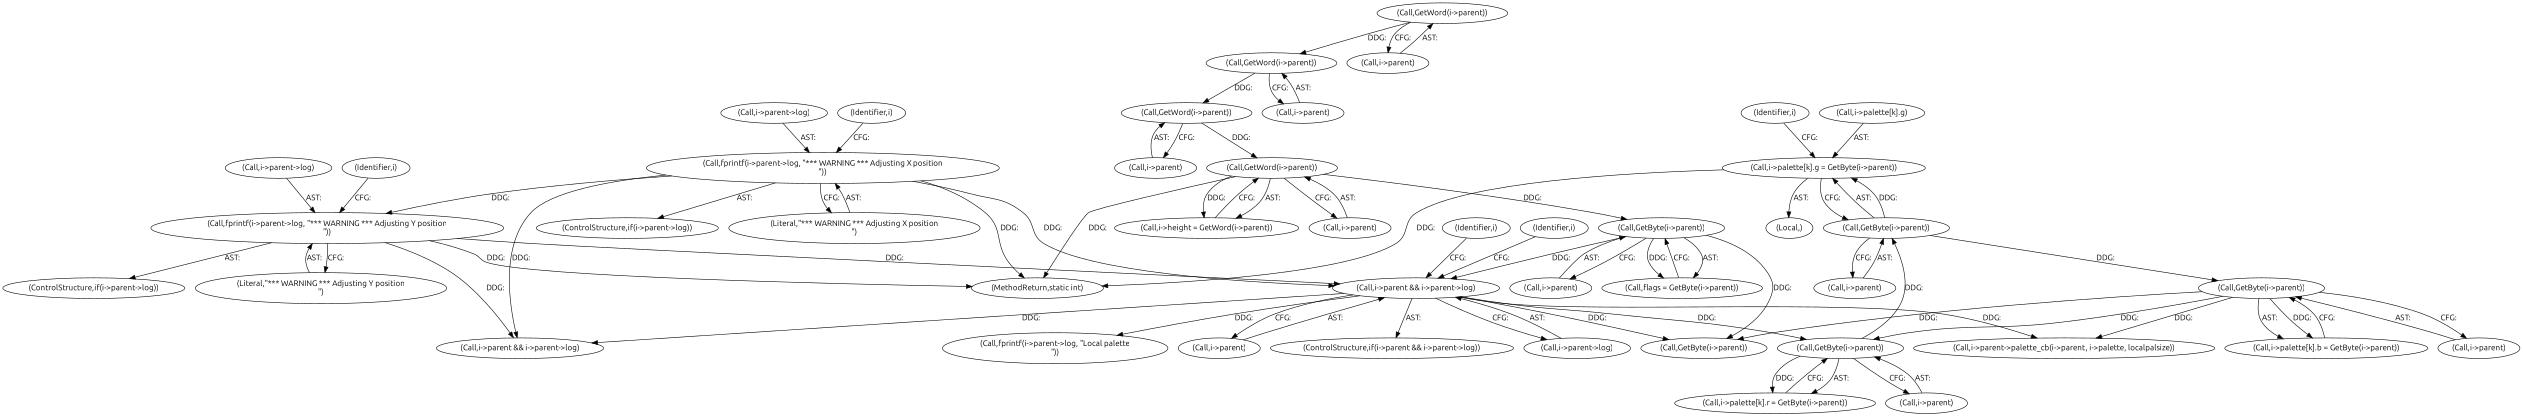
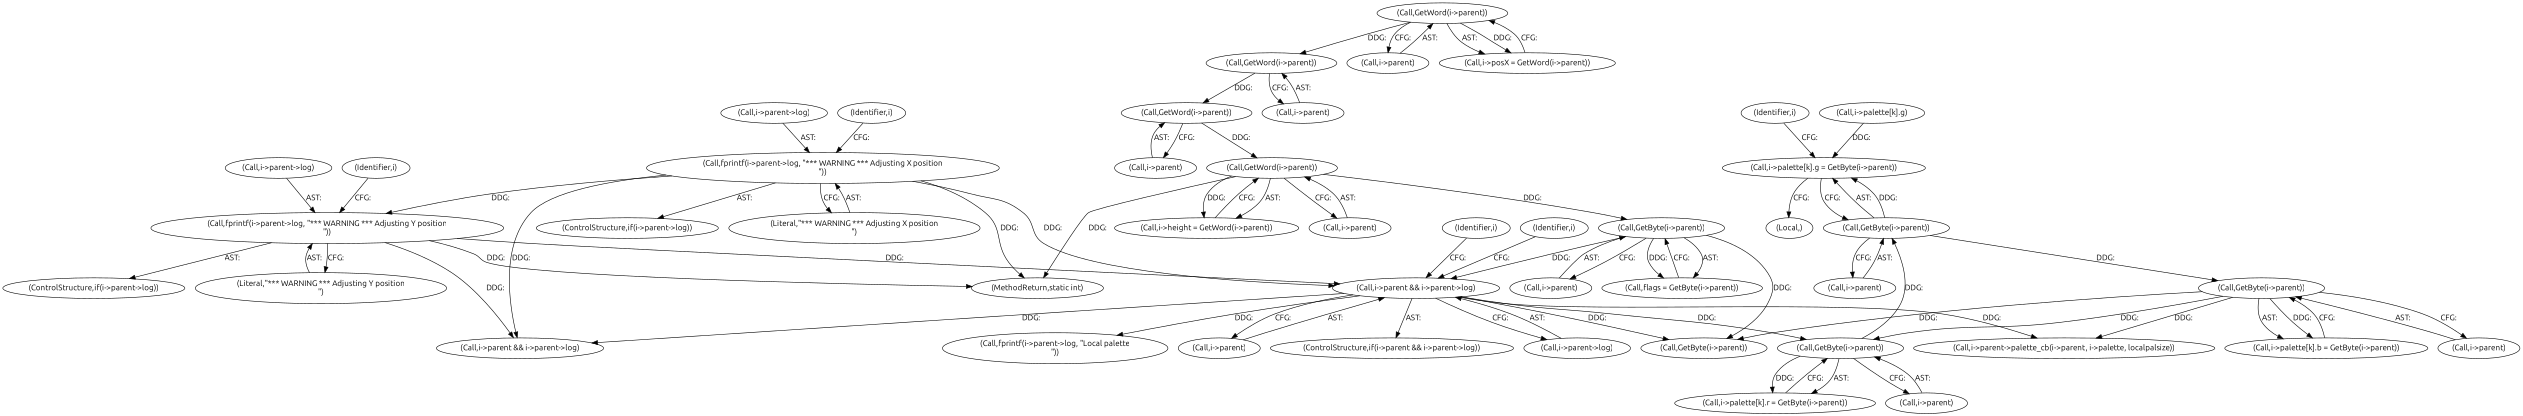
  digraph {
    fontname=Ubuntu
    node [fontname=Ubuntu]
    edge [fontname=Ubuntu]
    n1 [label="(Call,i->palette[k].g = GetByte(i->parent))"]
    n2 [label="(Call,GetByte(i->parent))"]
    n3 [label="(Local,)"]
    n4 [label="(MethodReturn,static int)"]
    n5 [label="(Call,GetByte(i->parent))"]
    n6 [label="(Call,i->parent)"]
    n7 [label="(Call,GetByte(i->parent))"]
    n8 [label="(Call,i->parent->palette_cb(i->parent, i->palette, localpalsize))"]
    n9 [label="(Call,GetByte(i->parent))"]
    n10 [label="(Call,i->palette[k].b = GetByte(i->parent))"]
    n11 [label="(Call,i->parent)"]
    n12 [label="(Call,i->palette[k].r = GetByte(i->parent))"]
    n13 [label="(Call,i->parent)"]
    n14 [label="(Call,i->parent && i->parent->log)"]
    n15 [label="(Call,i->parent->log)"]
    n16 [label="(Call,fprintf(i->parent->log, \"Local palette\n\"))"]
    n17 [label="(Call,i->parent && i->parent->log)"]
    n18 [label="(Call,i->parent)"]
    n19 [label="(ControlStructure,if(i->parent && i->parent->log))"]
    n20 [label="(Call,GetByte(i->parent))"]
    n21 [label="(Call,i->parent)"]
    n22 [label="(Call,flags = GetByte(i->parent))"]
    n23 [label="(Call,GetWord(i->parent))"]
    n24 [label="(Call,i->height = GetWord(i->parent))"]
    n25 [label="(Call,i->parent)"]
    n26 [label="(Call,GetWord(i->parent))"]
    n27 [label="(Call,i->parent)"]
    n28 [label="(Call,GetWord(i->parent))"]
    n29 [label="(Call,i->parent)"]
    n30 [label="(Call,GetWord(i->parent))"]
    n31 [label="(Call,i->parent)"]
+   n32 [label="(Call,i->posX = GetWord(i->parent))"]
    n33 [label="(Call,fprintf(i->parent->log, \"*** WARNING *** Adjusting X position\n\"))"]
    n34 [label="(Call,fprintf(i->parent->log, \"*** WARNING *** Adjusting Y position\n\"))"]
    n35 [label="(ControlStructure,if(i->parent->log))"]
    n36 [label="(Literal,\"*** WARNING *** Adjusting X position\n\")"]
    n37 [label="(ControlStructure,if(i->parent->log))"]
    n38 [label="(Literal,\"*** WARNING *** Adjusting Y position\n\")"]
    n39 [label="(Call,i->parent->log)"]
    n40 [label="(Identifier,i)"]
    n41 [label="(Identifier,i)"]
    n42 [label="(Call,i->parent->log)"]
    n43 [label="(Identifier,i)"]
    n44 [label="(Identifier,i)"]
    n45 [label="(Identifier,i)"]
    n46 [label="(Call,i->palette[k].g)"]
    n1 -> n2 [label="CFG: "]
-   n1 -> n3 [label="AST: "]
-   n1 -> n4 [label="DDG: "]
+   n1 -> n3 [label="CFG: "]
    n2 -> n1 [label="AST: "]
    n2 -> n1 [label="DDG: "]
    n2 -> n5 [label="DDG: "]
    n2 -> n6 [label="CFG: "]
    n5 -> n7 [label="DDG: "]
    n5 -> n8 [label="DDG: "]
    n5 -> n9 [label="DDG: "]
    n5 -> n10 [label="AST: "]
    n5 -> n10 [label="DDG: "]
    n5 -> n11 [label="CFG: "]
    n6 -> n2 [label="AST: "]
    n7 -> n2 [label="DDG: "]
    n7 -> n12 [label="AST: "]
    n7 -> n12 [label="DDG: "]
    n7 -> n13 [label="CFG: "]
    n10 -> n5 [label="CFG: "]
    n11 -> n5 [label="AST: "]
    n12 -> n7 [label="CFG: "]
    n13 -> n7 [label="AST: "]
    n14 -> n7 [label="DDG: "]
    n14 -> n8 [label="DDG: "]
    n14 -> n9 [label="DDG: "]
    n14 -> n15 [label="CFG: "]
    n14 -> n16 [label="DDG: "]
    n14 -> n17 [label="DDG: "]
    n14 -> n18 [label="CFG: "]
    n14 -> n19 [label="AST: "]
    n15 -> n14 [label="AST: "]
    n18 -> n14 [label="AST: "]
    n20 -> n9 [label="DDG: "]
    n20 -> n14 [label="DDG: "]
    n20 -> n21 [label="CFG: "]
    n20 -> n22 [label="AST: "]
    n20 -> n22 [label="DDG: "]
    n21 -> n20 [label="AST: "]
    n22 -> n20 [label="CFG: "]
    n23 -> n4 [label="DDG: "]
    n23 -> n20 [label="DDG: "]
    n23 -> n24 [label="AST: "]
    n23 -> n24 [label="DDG: "]
    n23 -> n25 [label="CFG: "]
    n24 -> n23 [label="CFG: "]
    n25 -> n23 [label="AST: "]
    n26 -> n23 [label="DDG: "]
    n26 -> n27 [label="CFG: "]
    n27 -> n26 [label="AST: "]
    n28 -> n26 [label="DDG: "]
    n28 -> n29 [label="CFG: "]
    n29 -> n28 [label="AST: "]
    n30 -> n28 [label="DDG: "]
    n30 -> n31 [label="CFG: "]
+   n30 -> n32 [label="AST: "]
+   n30 -> n32 [label="DDG: "]
    n31 -> n30 [label="AST: "]
+   n32 -> n30 [label="CFG: "]
    n33 -> n4 [label="DDG: "]
    n33 -> n14 [label="DDG: "]
    n33 -> n17 [label="DDG: "]
    n33 -> n34 [label="DDG: "]
    n33 -> n35 [label="AST: "]
    n33 -> n36 [label="CFG: "]
    n34 -> n4 [label="DDG: "]
    n34 -> n14 [label="DDG: "]
    n34 -> n17 [label="DDG: "]
    n34 -> n37 [label="AST: "]
    n34 -> n38 [label="CFG: "]
    n36 -> n33 [label="AST: "]
    n38 -> n34 [label="AST: "]
    n39 -> n33 [label="AST: "]
    n40 -> n14 [label="CFG: "]
    n41 -> n14 [label="CFG: "]
    n42 -> n34 [label="AST: "]
    n43 -> n1 [label="CFG: "]
    n44 -> n34 [label="CFG: "]
    n45 -> n33 [label="CFG: "]
-   n46 -> n1 [label="AST: "]
+   n46 -> n1 [label="DDG: "]
  }
